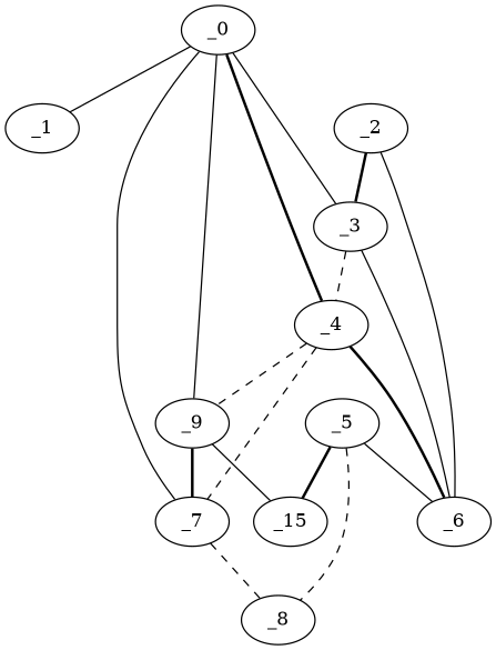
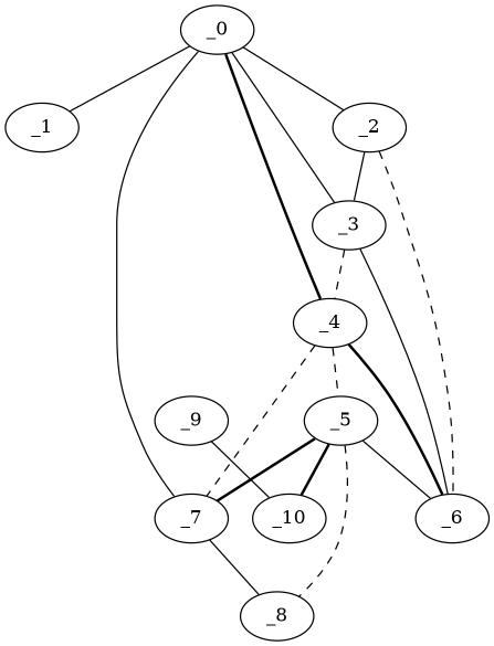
  graph {
    node [x=127 y=41]
    edge [style=solid valence=2]
    _0 [x=2 y=23]
    _1 [x=2]
    _2 [x=11 y=49]
    _3 [x=69 y=43]
    _4 [x=74 y=29]
    _7 [y=1]
    _6 [x=121 y=48]
    _5 [x=117 y=27]
    _8 [y=16]
-   _10 [label=_15]
+   _10
    _9 [y=20]
    _0 -- _1 [valence=1]
-   _0 -- _9
+   _0 -- _2
    _0 -- _3
    _0 -- _4 [style=bold valence=1]
    _0 -- _7 [valence=1]
-   _2 -- _3 [style=bold]
-   _2 -- _6 [valence=1]
+   _2 -- _3
+   _2 -- _6 [style=dashed valence=1]
    _3 -- _4 [style=dashed]
    _3 -- _6
    _4 -- _7 [style=dashed]
    _4 -- _6 [style=bold]
-   _4 -- _9 [style=dashed]
-   _7 -- _8 [style=dashed valence=1]
-   _9 -- _7 [style=bold valence=1]
+   _4 -- _5 [style=dashed]
+   _7 -- _8 [valence=1]
+   _5 -- _7 [style=bold valence=1]
    _5 -- _6
    _5 -- _8 [style=dashed valence=1]
    _5 -- _10 [style=bold]
    _9 -- _10 [valence=1]
  }
